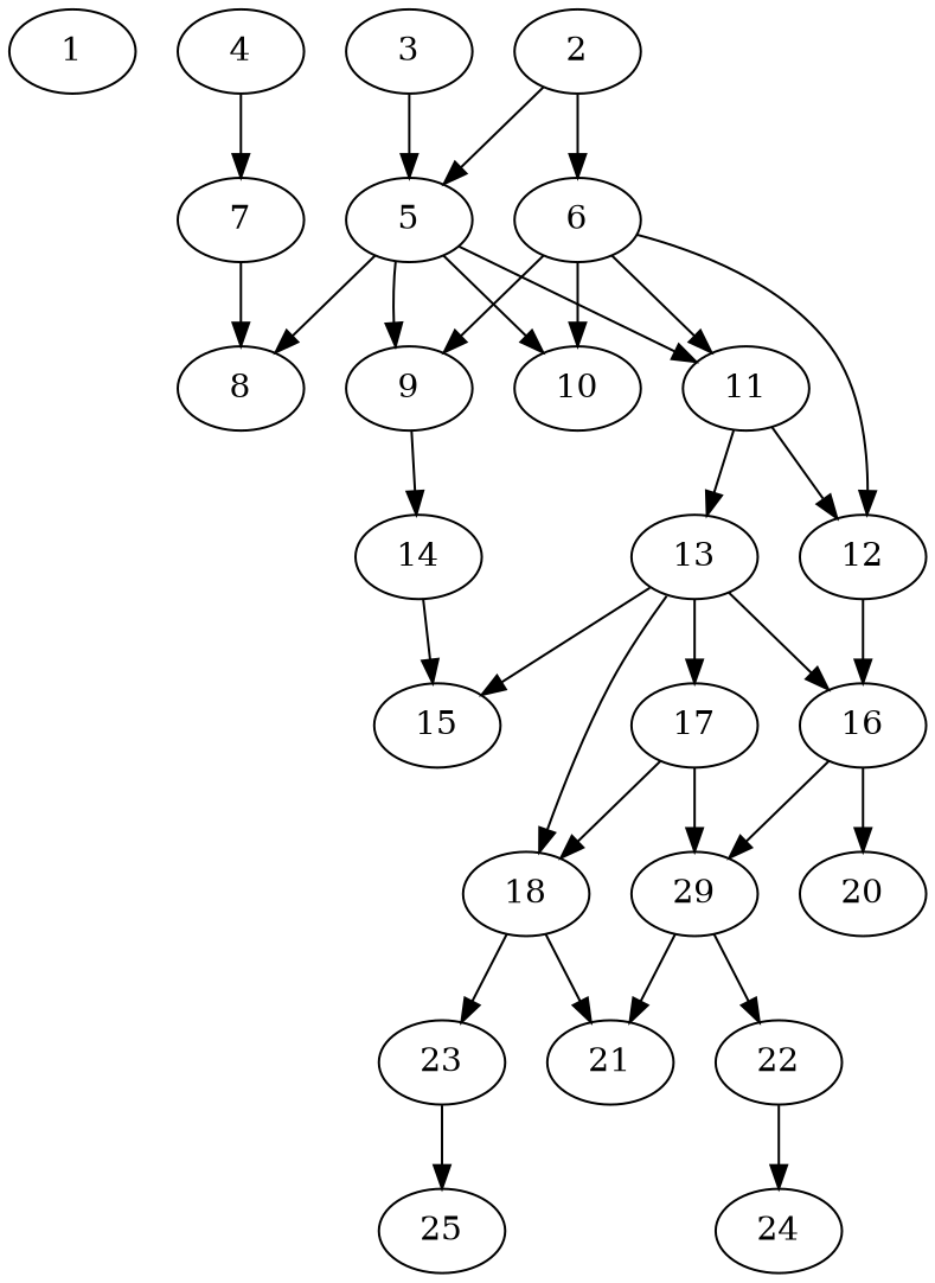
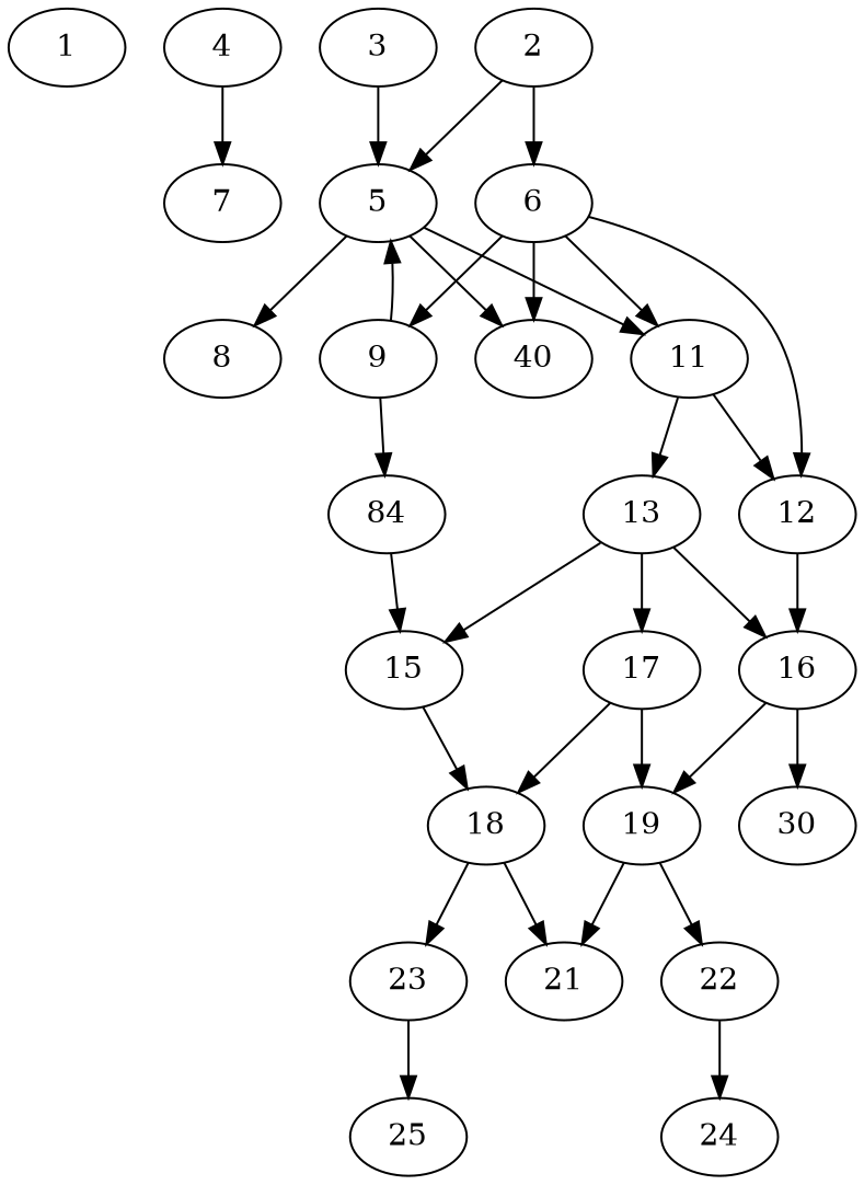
  digraph {
    node [alpha=0.04]
    1 [expect_size=7798784]
    2 [alpha=0.02 expect_size=5245952]
    5 [alpha=0.17 expect_size=23813120]
    6 [alpha=0.01 expect_size=35767296]
    8 [alpha=0.03 expect_size=17163264]
    9 [expect_size=29861888]
-   10 [alpha=0.13 expect_size=33899520]
+   10 [alpha=0.13 expect_size=33899520 label=40]
    11 [alpha=0.20 expect_size=44141568]
    12 [alpha=0.11 expect_size=6488064]
-   14 [expect_size=13155328]
+   14 [expect_size=13155328 label=84]
    13 [alpha=0.03 expect_size=10138624]
    3 [alpha=0.01 expect_size=13783040]
    4 [alpha=0.05 expect_size=34726912]
    7 [alpha=0.05 expect_size=38923264]
    16 [alpha=0.19 expect_size=16518144]
    15 [alpha=0.19 expect_size=24465408]
    17 [alpha=0.13 expect_size=17829888]
-   19 [alpha=0.18 expect_size=36550656 label=29]
-   20 [alpha=0.14 expect_size=46833664]
+   19 [alpha=0.18 expect_size=36550656]
+   20 [alpha=0.14 expect_size=46833664 label=30]
    18 [alpha=0.06 expect_size=30091264]
    21 [alpha=0.12 expect_size=30303232]
    22 [alpha=0.09 expect_size=29126656]
    23 [alpha=0.10 expect_size=7620608]
    25 [alpha=0.06 expect_size=25583616]
    24 [expect_size=15346688]
    2 -> 5
    2 -> 6
    5 -> 8
-   5 -> 9
+   9 -> 5
    5 -> 10
    5 -> 11
    6 -> 9
    6 -> 10
    6 -> 11
    6 -> 12
    9 -> 14
    11 -> 12
    11 -> 13
    12 -> 16
    14 -> 15
    13 -> 16
    13 -> 15
    13 -> 17
    3 -> 5
    4 -> 7
-   7 -> 8
    16 -> 19
    16 -> 20
-   13 -> 18
+   15 -> 18
    17 -> 19
    17 -> 18
    19 -> 21
    19 -> 22
    18 -> 21
    18 -> 23
    22 -> 24
    23 -> 25
  }
